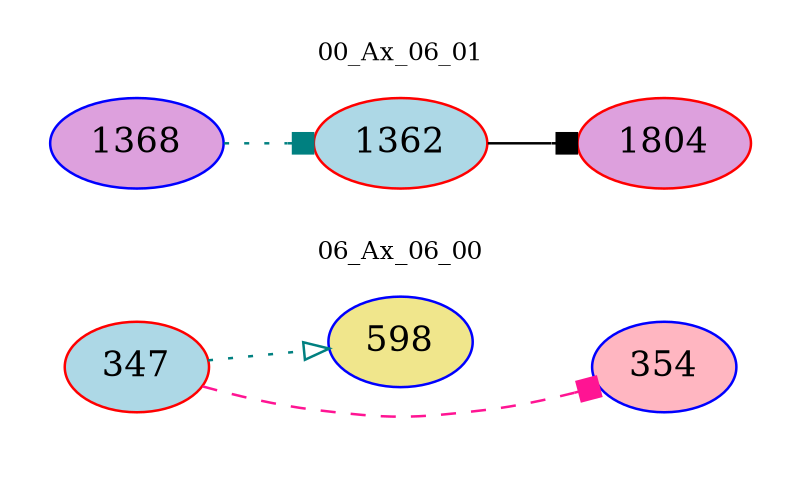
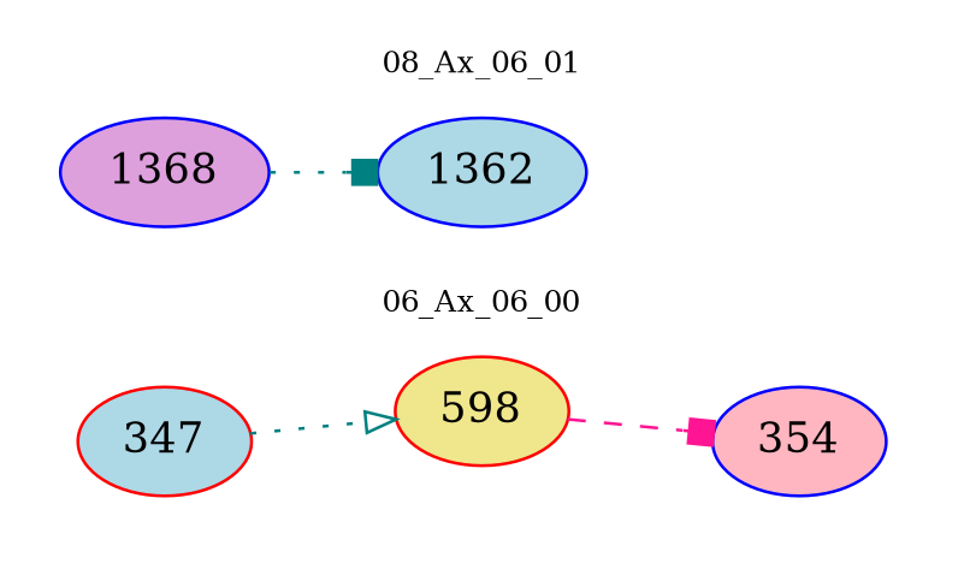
  digraph {
    rankdir=LR
    node [color=red fillcolor=lightblue style=filled]
    edge [arrowhead=box color=teal style=dotted]
    n1 [label=347]
    n2 [color=blue fillcolor=lightpink label=354]
-   n3 [color=blue fillcolor=khaki label=598]
-   n4 [label=1362]
+   n3 [fillcolor=khaki label=598]
+   n4 [color=blue label=1362]
    n5 [color=blue fillcolor=plum label=1368]
-   n6 [fillcolor=plum label=1804]
    subgraph cluster_1 {
      color=white
      fontsize=10
      label="06_Ax_06_00"
      n1
      n2
      n3
    }
    subgraph cluster_2 {
      color=white
      fontsize=10
-     label="00_Ax_06_01"
+     label="08_Ax_06_01"
      n4
      n5
-     n6
    }
-   n1 -> n2 [color=deeppink style=dashed]
+   n3 -> n2 [color=deeppink style=dashed]
    n1 -> n3 [arrowhead=onormal]
-   n4 -> n6 [color=black style=solid]
    n5 -> n4
  }
